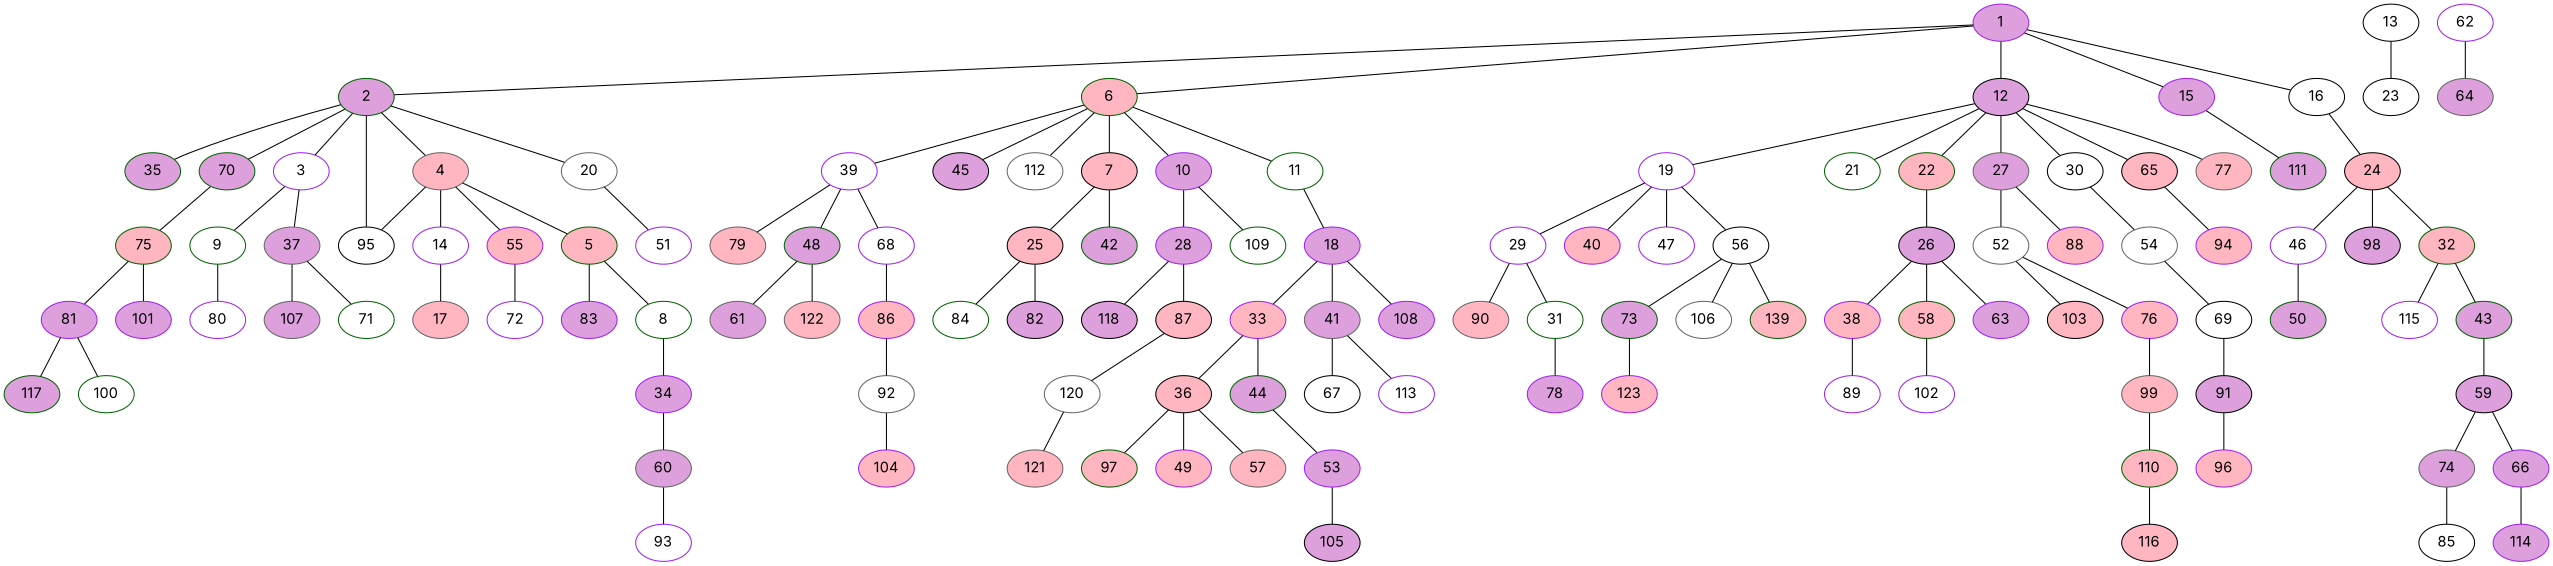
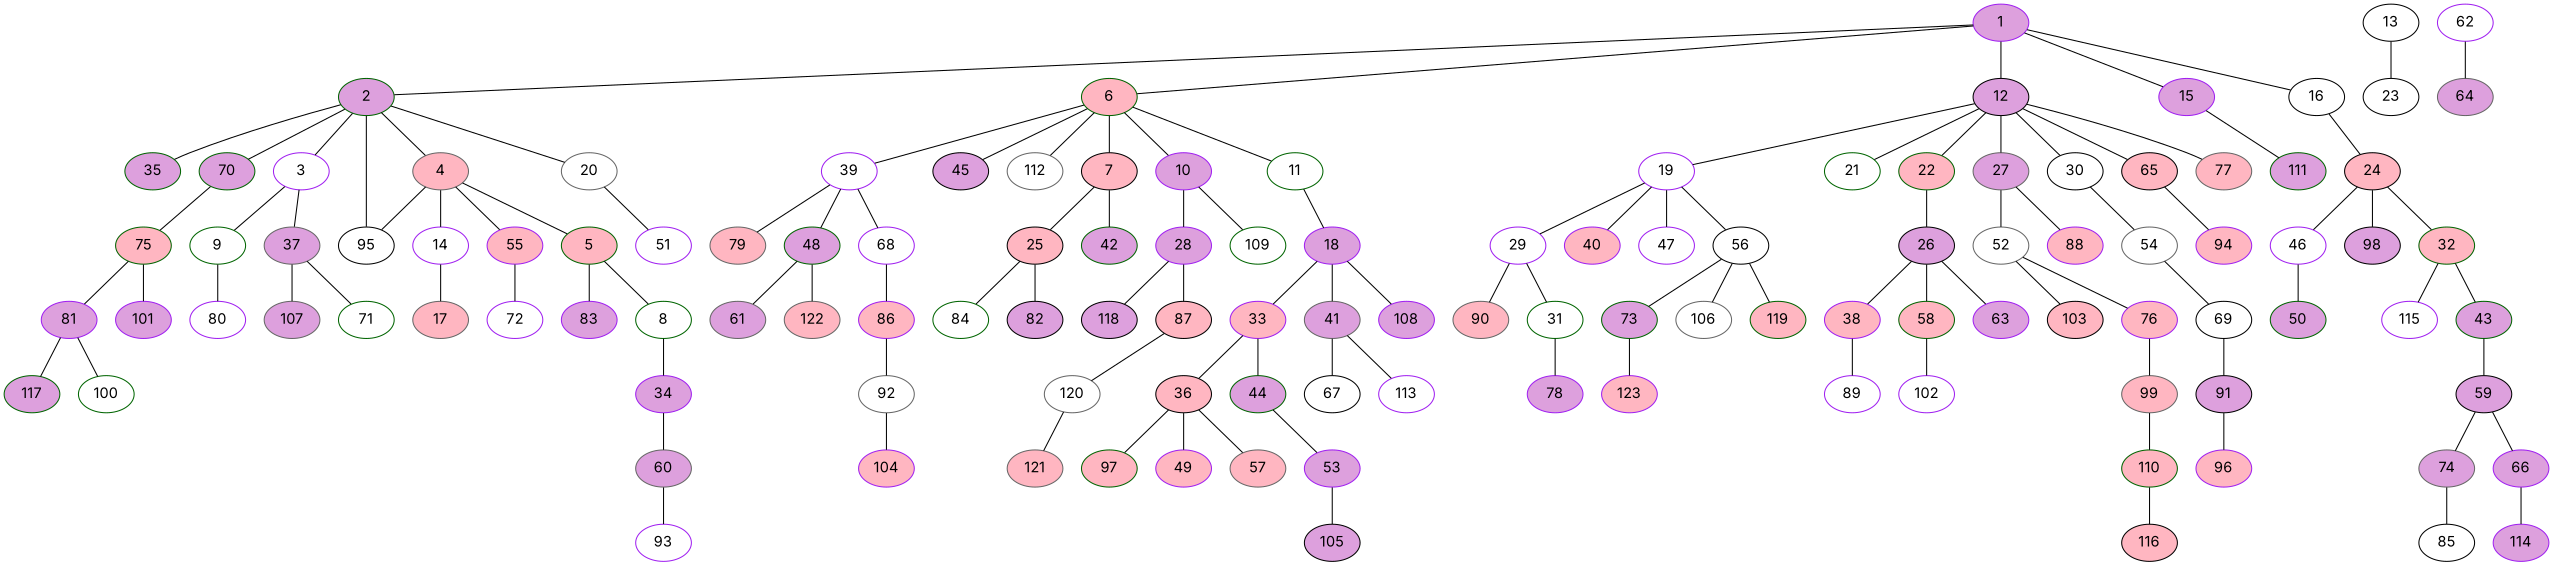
  graph {
    fontname=Inter
    node [color=purple fillcolor=plum fontname=Inter style=filled]
    edge [fontname=Inter]
    2 [color=darkgreen]
    1
    6 [color=darkgreen fillcolor=lightpink]
    12 [color=black]
    15
    16 [color=black fillcolor=white]
    3 [fillcolor=white]
    4 [color=gray40 fillcolor=lightpink]
    20 [color=gray40 fillcolor=white]
    35 [color=darkgreen]
    70 [color=darkgreen]
    95 [color=black fillcolor=white]
    7 [color=black fillcolor=lightpink]
    10
    11 [color=darkgreen fillcolor=white]
    39 [fillcolor=white]
    45 [color=black]
    112 [color=gray40 fillcolor=white]
    19 [fillcolor=white]
    21 [color=darkgreen fillcolor=white]
    22 [color=darkgreen fillcolor=lightpink]
    27 [color=gray40]
    30 [color=black fillcolor=white]
    65 [color=black fillcolor=lightpink]
    77 [color=gray40 fillcolor=lightpink]
    111 [color=darkgreen]
    24 [color=black fillcolor=lightpink]
    9 [color=darkgreen fillcolor=white]
    37 [color=gray40]
    5 [color=darkgreen fillcolor=lightpink]
    14 [fillcolor=white]
    55 [fillcolor=lightpink]
    13 [color=black fillcolor=white]
    23 [color=black fillcolor=white]
    51 [fillcolor=white]
    75 [color=darkgreen fillcolor=lightpink]
    80 [fillcolor=white]
    71 [color=darkgreen fillcolor=white]
    107 [color=gray40]
    8 [color=darkgreen fillcolor=white]
    83
    17 [color=gray40 fillcolor=lightpink]
    72 [fillcolor=white]
    34
    25 [color=black fillcolor=lightpink]
    42 [color=darkgreen]
    28
    109 [color=darkgreen fillcolor=white]
    18
    48 [color=darkgreen]
    68 [fillcolor=white]
    79 [color=gray40 fillcolor=lightpink]
    82 [color=black]
    84 [color=darkgreen fillcolor=white]
    60 [color=gray40]
    87 [color=black fillcolor=lightpink]
    118 [color=black]
    33 [fillcolor=lightpink]
    41 [color=gray40]
    108
    29 [fillcolor=white]
    40 [fillcolor=lightpink]
    47 [fillcolor=white]
    56 [color=black fillcolor=white]
    26 [color=black]
    52 [color=gray40 fillcolor=white]
    88 [fillcolor=lightpink]
    54 [color=gray40 fillcolor=white]
    94 [fillcolor=lightpink]
    32 [color=darkgreen fillcolor=lightpink]
    46 [fillcolor=white]
    98 [color=black]
    36 [color=black fillcolor=lightpink]
    44 [color=darkgreen]
    67 [color=black fillcolor=white]
    113 [fillcolor=white]
    31 [color=darkgreen fillcolor=white]
    90 [color=gray40 fillcolor=lightpink]
    73 [color=darkgreen]
    106 [color=gray40 fillcolor=white]
-   119 [color=darkgreen fillcolor=lightpink label=139]
+   119 [color=darkgreen fillcolor=lightpink]
    38 [fillcolor=lightpink]
    58 [color=darkgreen fillcolor=lightpink]
    63
    43 [color=darkgreen]
    115 [fillcolor=white]
    50 [color=darkgreen]
    89 [fillcolor=white]
    102 [fillcolor=white]
    76 [fillcolor=lightpink]
    103 [color=black fillcolor=lightpink]
    120 [color=gray40 fillcolor=white]
    78
    69 [color=black fillcolor=white]
    59 [color=black]
    49 [fillcolor=lightpink]
    57 [color=gray40 fillcolor=lightpink]
    97 [color=darkgreen fillcolor=lightpink]
    53
    93 [fillcolor=white]
    61 [color=gray40]
    122 [color=gray40 fillcolor=lightpink]
    86 [fillcolor=lightpink]
    66
    74 [color=gray40]
    105 [color=black]
    99 [color=gray40 fillcolor=lightpink]
    91 [color=black]
    123 [fillcolor=lightpink]
    62 [fillcolor=white]
    64 [color=gray40]
    114
    85 [color=black fillcolor=white]
    92 [color=gray40 fillcolor=white]
    96 [fillcolor=lightpink]
    81
    101
    100 [color=darkgreen fillcolor=white]
    117 [color=darkgreen]
    110 [color=darkgreen fillcolor=lightpink]
    104 [fillcolor=lightpink]
    121 [color=gray40 fillcolor=lightpink]
    116 [color=black fillcolor=lightpink]
    2 -- 3
    2 -- 4
    2 -- 20
    2 -- 35
    2 -- 70
    2 -- 95
    1 -- 2
    1 -- 6
    1 -- 12
    1 -- 15
    1 -- 16
    6 -- 7
    6 -- 10
    6 -- 11
    6 -- 39
    6 -- 45
    6 -- 112
    12 -- 19
    12 -- 21
    12 -- 22
    12 -- 27
    12 -- 30
    12 -- 65
    12 -- 77
    15 -- 111
    16 -- 24
    3 -- 9
    3 -- 37
    4 -- 95
    4 -- 5
    4 -- 14
    4 -- 55
    20 -- 51
    70 -- 75
    7 -- 25
    7 -- 42
    10 -- 28
    10 -- 109
    11 -- 18
    39 -- 48
    39 -- 68
    39 -- 79
    19 -- 29
    19 -- 40
    19 -- 47
    19 -- 56
    22 -- 26
    27 -- 52
    27 -- 88
    30 -- 54
    65 -- 94
    24 -- 32
    24 -- 46
    24 -- 98
    9 -- 80
    37 -- 71
    37 -- 107
    5 -- 8
    5 -- 83
    14 -- 17
    55 -- 72
    13 -- 23
    75 -- 81
    75 -- 101
    8 -- 34
    34 -- 60
    25 -- 82
    25 -- 84
    28 -- 87
    28 -- 118
    18 -- 33
    18 -- 41
    18 -- 108
    48 -- 61
    48 -- 122
    68 -- 86
    60 -- 93
    87 -- 120
    33 -- 36
    33 -- 44
    41 -- 67
    41 -- 113
    29 -- 31
    29 -- 90
    56 -- 73
    56 -- 106
    56 -- 119
    26 -- 38
    26 -- 58
    26 -- 63
    52 -- 76
    52 -- 103
    54 -- 69
    32 -- 43
    32 -- 115
    46 -- 50
    36 -- 49
    36 -- 57
    36 -- 97
    44 -- 53
    31 -- 78
    73 -- 123
    38 -- 89
    58 -- 102
    43 -- 59
    76 -- 99
    120 -- 121
    69 -- 91
    59 -- 66
    59 -- 74
    53 -- 105
    86 -- 92
    66 -- 114
    74 -- 85
    99 -- 110
    91 -- 96
    62 -- 64
    92 -- 104
    81 -- 100
    81 -- 117
    110 -- 116
  }
